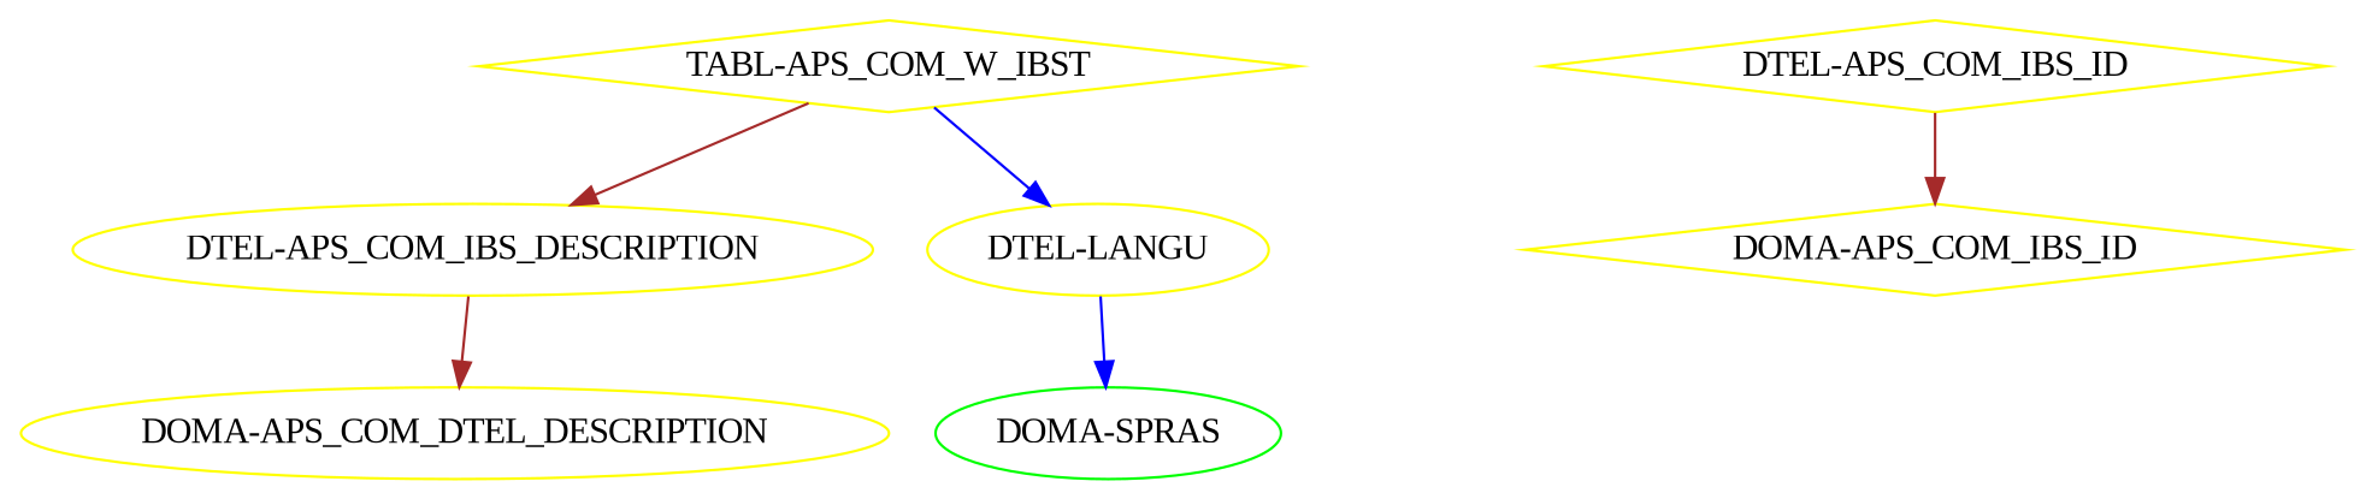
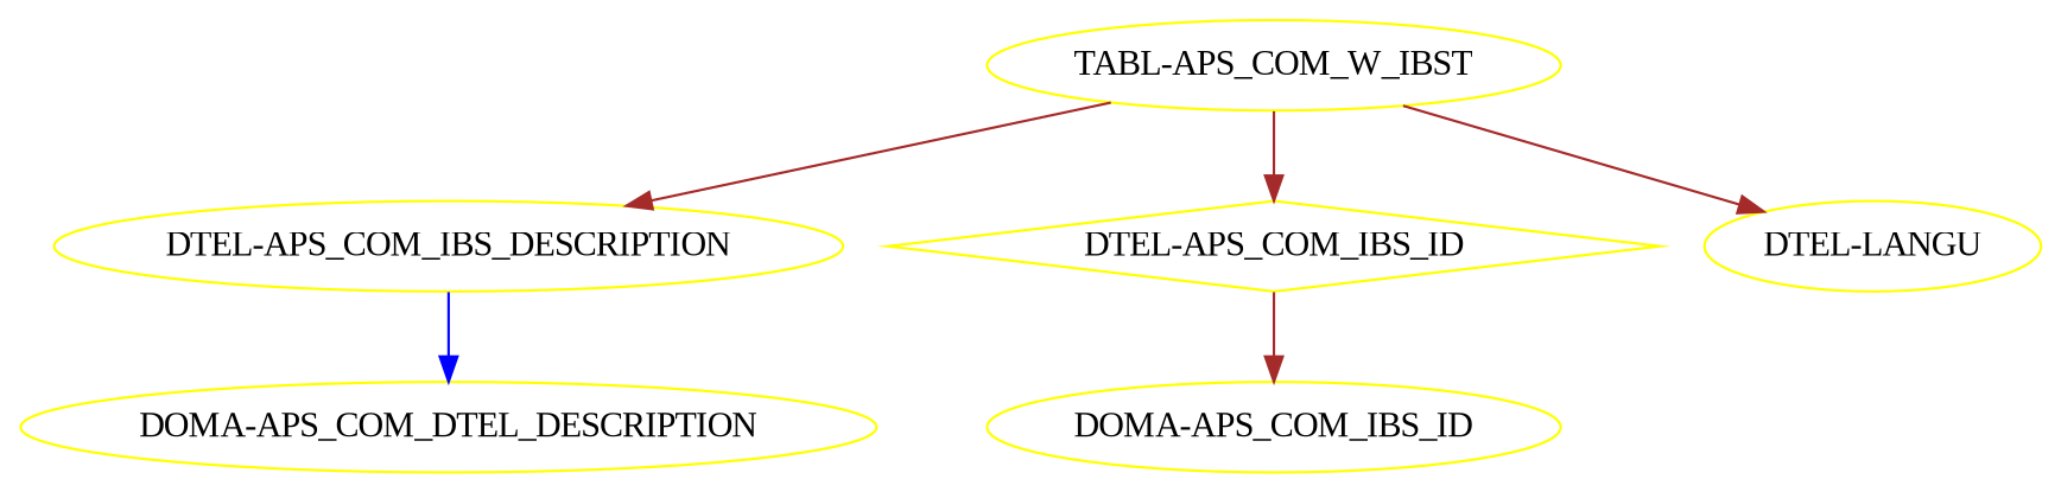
  digraph {
    fontname="Liberation Serif"
    node [color=yellow fontname="Liberation Serif" shape=ellipse]
    edge [color=brown fontname="Liberation Serif"]
-   "TABL-APS_COM_W_IBST" [shape=diamond]
+   "TABL-APS_COM_W_IBST"
    "DTEL-APS_COM_IBS_DESCRIPTION"
    "DTEL-APS_COM_IBS_ID" [shape=diamond]
    "DTEL-LANGU"
    n5 [label="DOMA-APS_COM_DTEL_DESCRIPTION"]
-   "DOMA-APS_COM_IBS_ID" [shape=diamond]
-   "DOMA-SPRAS" [color=green]
+   "DOMA-APS_COM_IBS_ID"
    "TABL-APS_COM_W_IBST" -> "DTEL-APS_COM_IBS_DESCRIPTION"
-   "TABL-APS_COM_W_IBST" -> "DTEL-LANGU" [color=blue]
-   "DTEL-APS_COM_IBS_DESCRIPTION" -> n5
+   "TABL-APS_COM_W_IBST" -> "DTEL-APS_COM_IBS_ID"
+   "TABL-APS_COM_W_IBST" -> "DTEL-LANGU"
+   "DTEL-APS_COM_IBS_DESCRIPTION" -> n5 [color=blue]
    "DTEL-APS_COM_IBS_ID" -> "DOMA-APS_COM_IBS_ID"
-   "DTEL-LANGU" -> "DOMA-SPRAS" [color=blue]
  }
